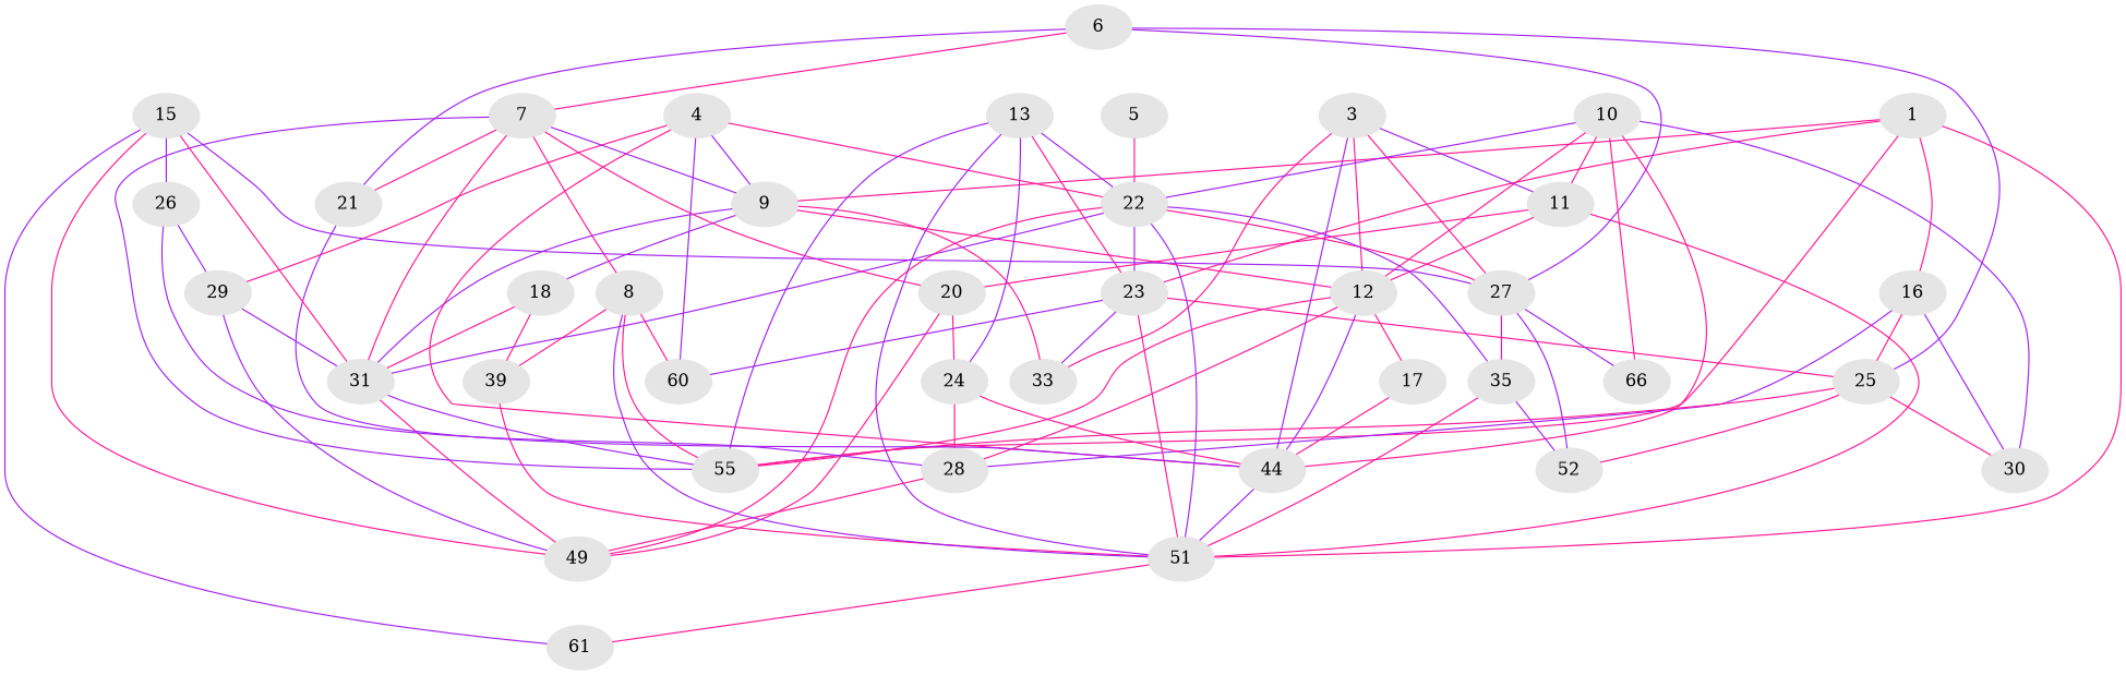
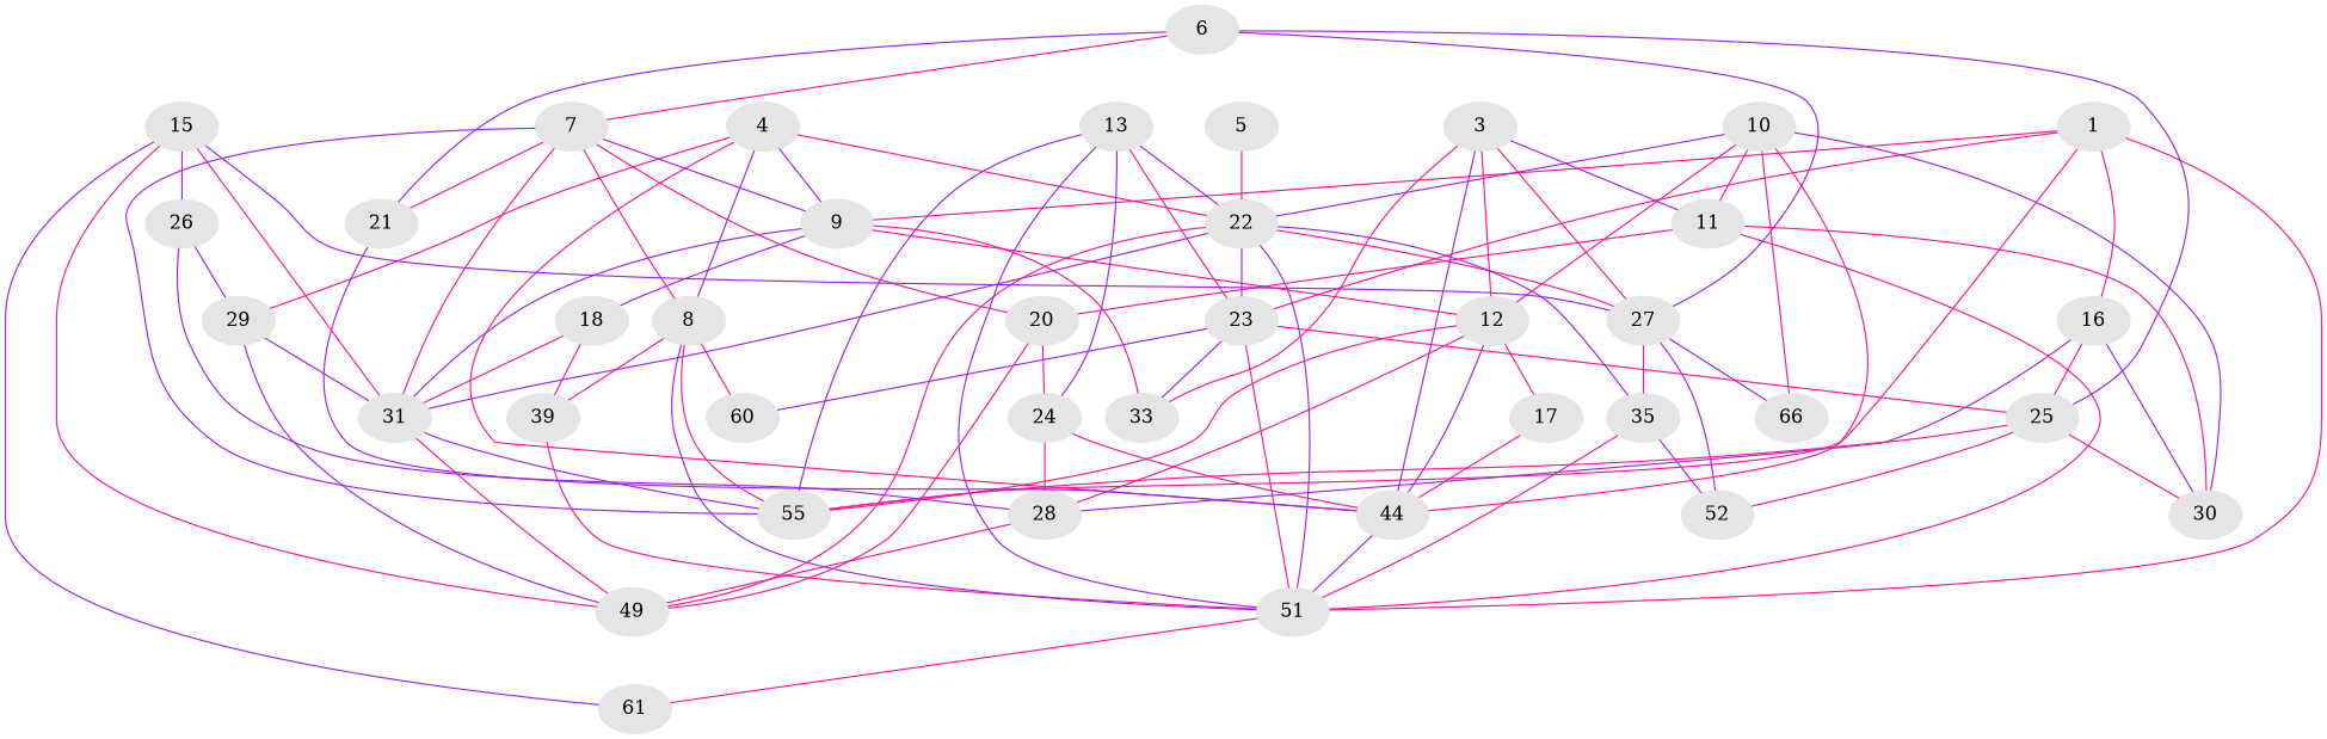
  graph {
    node [color=gray90 style=filled]
    edge [color=deeppink]
    1 [super="+48"]
    9 [super="+46"]
    16 [super="+19"]
    23 [super="+32"]
    51 [super="+58"]
    55 [super="+65"]
    31 [super="+38"]
    12 [super="+64"]
    33
    18 [super="+57"]
    25 [super="+37"]
    30
    28 [super="+50"]
    60
    61
    22 [super="+54"]
    5
    49 [super="+56"]
    39 [super="+62"]
    3 [super="+41"]
    11 [super="+14"]
    27 [super="+43"]
    44 [super="+45"]
    20 [super="+34"]
    17
    66
    35
    52
    4 [super="+59"]
    29
    7 [super="+40"]
    21 [super="+42"]
    8 [super="+36"]
    6
    24
    10 [super="+53"]
    13 [super="+47"]
    15 [super="+63"]
    26
    1 -- 9
    1 -- 16
    1 -- 23
    1 -- 51
    1 -- 55
    9 -- 31 [color=purple]
    9 -- 12 [weight=2]
    9 -- 33
    9 -- 18 [color=purple]
    16 -- 25
    16 -- 30 [color=purple weight=2]
    16 -- 28 [color=purple]
    23 -- 51
    23 -- 33 [color=purple]
    23 -- 25
    23 -- 60 [color=purple]
    51 -- 61
    31 -- 55 [color=purple]
    31 -- 49
    12 -- 55
    12 -- 28
    12 -- 44 [color=purple]
    12 -- 17
    18 -- 31
    18 -- 39 [weight=2]
    25 -- 55
    25 -- 30
    25 -- 52
    28 -- 49
    22 -- 23 [color=purple]
    22 -- 51 [color=purple]
    22 -- 31 [color=purple]
    22 -- 49
    22 -- 27
    22 -- 35 [color=purple]
    5 -- 22
    39 -- 51
    3 -- 12
    3 -- 33
    3 -- 11 [color=purple]
    3 -- 27
    3 -- 44 [color=purple]
    11 -- 51
-   11 -- 12
+   11 -- 30
    11 -- 20
    27 -- 66 [color=purple]
    27 -- 35
    27 -- 52 [color=purple]
    44 -- 51 [color=purple]
    20 -- 49
    20 -- 24
    17 -- 44
    35 -- 51
    35 -- 52 [color=purple]
    4 -- 9 [color=purple]
-   4 -- 60 [color=purple]
+   4 -- 8 [color=purple]
    4 -- 22 [weight=2]
    4 -- 44
    4 -- 29
    29 -- 31 [color=purple]
    29 -- 49 [color=purple]
    7 -- 9 [color=purple]
    7 -- 55 [color=purple]
    7 -- 31
    7 -- 20
    7 -- 21 [weight=2]
    7 -- 8
    21 -- 44 [color=purple]
    8 -- 51 [color=purple]
    8 -- 55
    8 -- 60
    8 -- 39
    6 -- 25 [color=purple]
    6 -- 27 [color=purple]
    6 -- 7
    6 -- 21 [color=purple]
    24 -- 28
    24 -- 44
    10 -- 12
    10 -- 30 [color=purple weight=2]
    10 -- 22 [color=purple]
    10 -- 11
    10 -- 44
    10 -- 66
    13 -- 23
    13 -- 51 [color=purple]
    13 -- 55 [color=purple]
    13 -- 22 [color=purple]
    13 -- 24 [color=purple]
    15 -- 31
    15 -- 61 [color=purple]
    15 -- 49
    15 -- 27 [color=purple]
    15 -- 26 [color=purple]
    26 -- 28 [color=purple]
    26 -- 29 [color=purple]
  }
